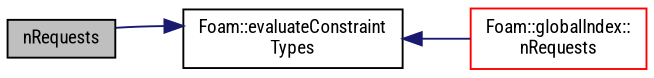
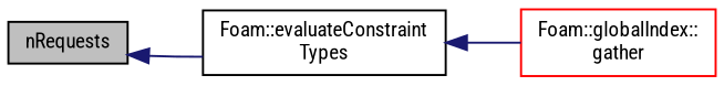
  digraph {
    fontname="Roboto Condensed"
    rankdir=LR
    node [color=black fontname="Roboto Condensed" fontsize=10 shape=record]
    edge [color=midnightblue dir=back fontname="Roboto Condensed" fontsize=10 labelfontname=Helvetica labelfontsize=10 style=solid]
    n1 [fillcolor=grey75 fontcolor=black height=0.2 label=nRequests style=filled width=0.4]
    n2 [height=0.2 label="Foam::evaluateConstraint\lTypes" width=0.4]
-   n3 [color=red height=0.2 label="Foam::globalIndex::\lnRequests" width=0.4]
-   n2 -> n1
+   n3 [color=red height=0.2 label="Foam::globalIndex::\lgather" width=0.4]
+   n1 -> n2
    n2 -> n3
  }
